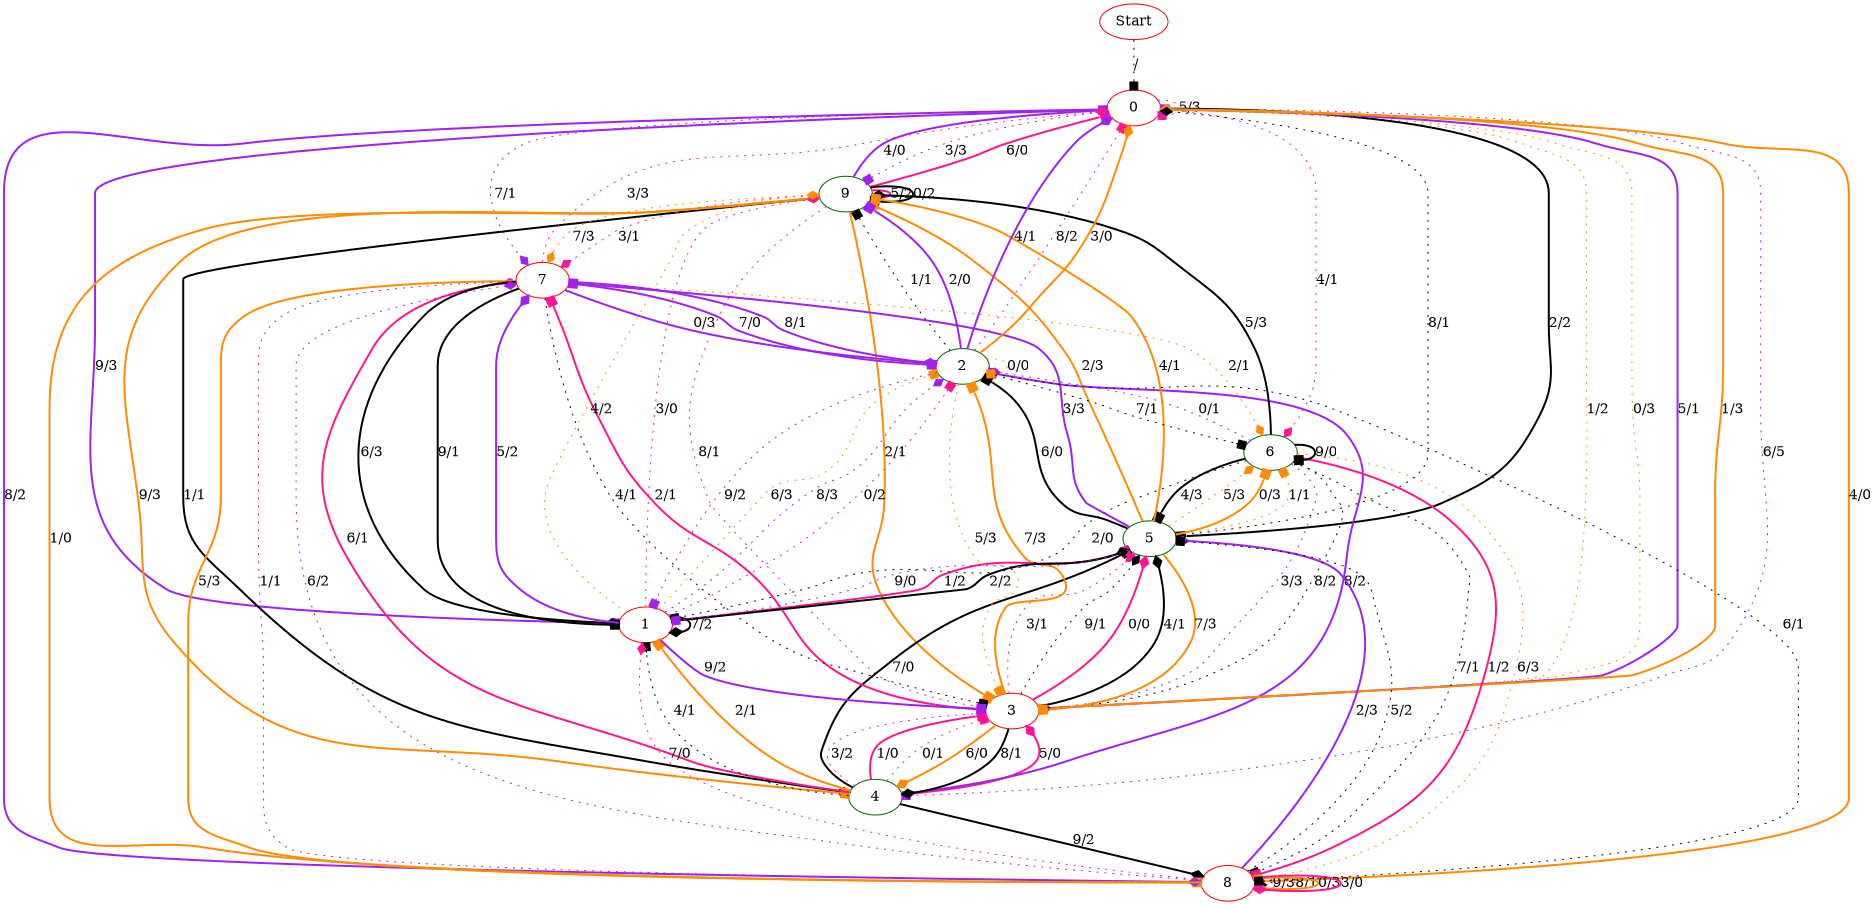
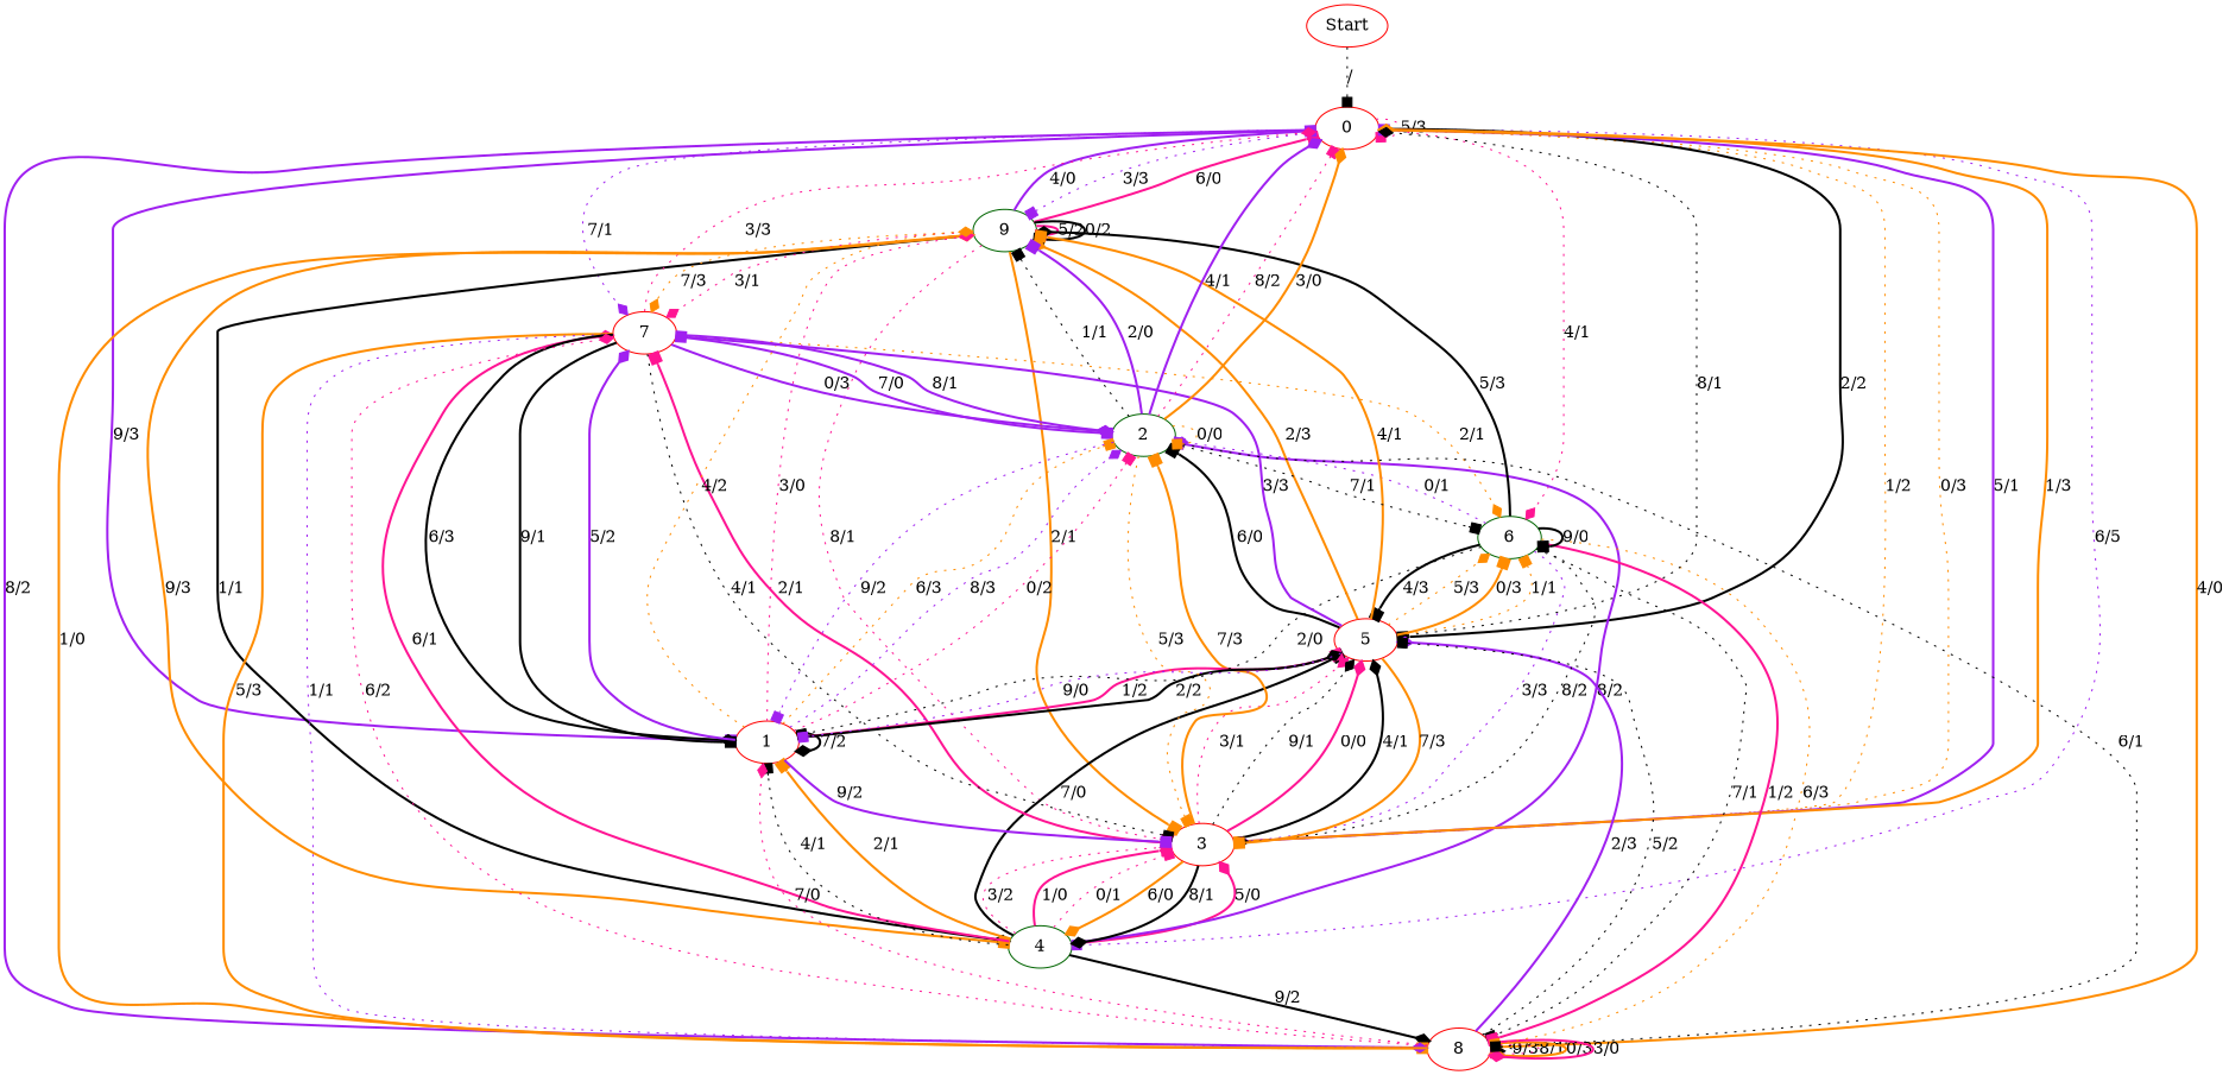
  digraph {
    node [color=red]
    edge [arrowhead=box color=black style=bold]
    Start
    0
    9 [color=darkgreen]
    4 [color=darkgreen]
    3
    7
    8
    1
    6 [color=darkgreen]
-   5 [color=darkgreen]
+   5
    2 [color=darkgreen]
    Start -> 0 [label="/" style=dotted]
    0 -> 0 [color=deeppink label="5/3" style=dotted]
    0 -> 9 [color=purple label="3/3" style=dotted]
    0 -> 4 [color=purple label="6/5" style=dotted]
    0 -> 3 [arrowhead=diamond color=darkorange label="1/2" style=dotted]
    0 -> 3 [color=darkorange label="0/3" style=dotted]
    0 -> 7 [arrowhead=diamond color=purple label="7/1" style=dotted]
    0 -> 8 [arrowhead=diamond color=purple label="8/2"]
    0 -> 1 [color=purple label="9/3"]
    0 -> 6 [arrowhead=diamond color=deeppink label="4/1" style=dotted]
    0 -> 5 [label="2/2"]
    9 -> 0 [color=deeppink label="6/0"]
    9 -> 0 [color=purple label="4/0"]
    9 -> 9 [color=deeppink label="5/2"]
    9 -> 9 [label="0/2"]
    9 -> 4 [arrowhead=diamond label="1/1"]
    9 -> 4 [color=darkorange label="9/3"]
    9 -> 3 [color=deeppink label="8/1" style=dotted]
    9 -> 3 [color=darkorange label="2/1"]
    9 -> 7 [arrowhead=diamond color=darkorange label="7/3" style=dotted]
    9 -> 7 [arrowhead=diamond color=deeppink label="3/1" style=dotted]
    4 -> 3 [arrowhead=diamond color=deeppink label="5/0"]
    4 -> 3 [color=deeppink label="3/2" style=dotted]
    4 -> 3 [color=deeppink label="1/0"]
    4 -> 3 [color=deeppink label="0/1" style=dotted]
    4 -> 7 [arrowhead=diamond color=deeppink label="6/1"]
    4 -> 8 [arrowhead=diamond label="9/2"]
    4 -> 1 [color=darkorange label="2/1"]
    4 -> 1 [label="4/1" style=dotted]
    4 -> 5 [label="7/0"]
    4 -> 2 [color=purple label="8/2"]
    3 -> 0 [color=purple label="5/1"]
    3 -> 0 [arrowhead=diamond color=darkorange label="1/3"]
    3 -> 4 [arrowhead=diamond color=darkorange label="6/0"]
    3 -> 4 [arrowhead=diamond label="8/1"]
    3 -> 7 [color=deeppink label="2/1"]
    3 -> 5 [arrowhead=diamond color=deeppink label="3/1" style=dotted]
    3 -> 5 [arrowhead=diamond label="9/1" style=dotted]
    3 -> 5 [arrowhead=diamond color=deeppink label="0/0"]
    3 -> 5 [arrowhead=diamond label="4/1"]
    3 -> 2 [color=darkorange label="7/3"]
    7 -> 0 [arrowhead=diamond color=deeppink label="3/3" style=dotted]
    7 -> 3 [label="4/1" style=dotted]
    7 -> 8 [color=darkorange label="5/3"]
    7 -> 8 [arrowhead=diamond color=purple label="1/1" style=dotted]
    7 -> 1 [arrowhead=diamond label="6/3"]
    7 -> 1 [label="9/1"]
    7 -> 6 [arrowhead=diamond color=darkorange label="2/1" style=dotted]
    7 -> 2 [arrowhead=diamond color=purple label="0/3"]
    7 -> 2 [color=purple label="7/0"]
    7 -> 2 [arrowhead=diamond color=purple label="8/1"]
    8 -> 0 [arrowhead=diamond color=darkorange label="4/0"]
    8 -> 9 [arrowhead=diamond color=darkorange label="1/0"]
-   8 -> 7 [arrowhead=diamond color=purple label="6/2" style=dotted]
+   8 -> 7 [arrowhead=diamond color=deeppink label="6/2" style=dotted]
    8 -> 8 [arrowhead=diamond label="9/3" style=dotted]
    8 -> 8 [color=deeppink label="8/1" style=dotted]
    8 -> 8 [arrowhead=diamond color=darkorange label="0/3"]
    8 -> 8 [arrowhead=diamond color=deeppink label="3/0"]
    8 -> 1 [arrowhead=diamond color=deeppink label="7/0" style=dotted]
    8 -> 5 [arrowhead=diamond color=purple label="2/3"]
    8 -> 5 [label="5/2" style=dotted]
    1 -> 9 [arrowhead=diamond color=deeppink label="3/0" style=dotted]
    1 -> 9 [arrowhead=diamond color=darkorange label="4/2" style=dotted]
    1 -> 3 [color=purple label="9/2"]
    1 -> 7 [arrowhead=diamond color=purple label="5/2"]
    1 -> 1 [arrowhead=diamond label="7/2"]
    1 -> 5 [color=deeppink label="1/2"]
    1 -> 5 [arrowhead=diamond label="2/2"]
    1 -> 2 [color=darkorange label="6/3" style=dotted]
    1 -> 2 [arrowhead=diamond color=purple label="8/3" style=dotted]
    1 -> 2 [color=deeppink label="0/2" style=dotted]
    6 -> 9 [arrowhead=diamond label="5/3"]
    6 -> 3 [arrowhead=diamond color=purple label="3/3" style=dotted]
    6 -> 3 [arrowhead=diamond label="8/2" style=dotted]
    6 -> 8 [label="7/1" style=dotted]
    6 -> 8 [color=deeppink label="1/2"]
    6 -> 8 [color=darkorange label="6/3" style=dotted]
    6 -> 1 [label="2/0" style=dotted]
    6 -> 6 [label="9/0"]
    6 -> 5 [label="4/3"]
    6 -> 2 [arrowhead=diamond color=purple label="0/1" style=dotted]
    5 -> 0 [arrowhead=diamond label="8/1" style=dotted]
    5 -> 9 [color=darkorange label="4/1"]
    5 -> 9 [arrowhead=diamond color=darkorange label="2/3"]
    5 -> 3 [color=darkorange label="7/3"]
    5 -> 7 [color=purple label="3/3"]
    5 -> 1 [color=purple label="9/0" style=dotted]
    5 -> 6 [arrowhead=diamond color=darkorange label="5/3" style=dotted]
    5 -> 6 [color=darkorange label="0/3"]
    5 -> 6 [color=darkorange label="1/1" style=dotted]
    5 -> 2 [label="6/0"]
    2 -> 0 [arrowhead=diamond color=purple label="4/1"]
    2 -> 0 [color=deeppink label="8/2" style=dotted]
    2 -> 0 [arrowhead=diamond color=darkorange label="3/0"]
    2 -> 9 [label="1/1" style=dotted]
    2 -> 9 [color=purple label="2/0"]
    2 -> 3 [color=darkorange label="5/3" style=dotted]
    2 -> 8 [label="6/1" style=dotted]
    2 -> 1 [color=purple label="9/2" style=dotted]
    2 -> 6 [label="7/1" style=dotted]
    2 -> 2 [color=darkorange label="0/0" style=dotted]
  }
